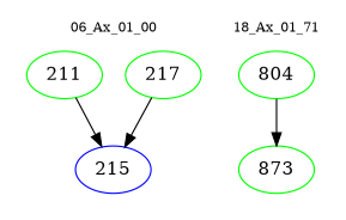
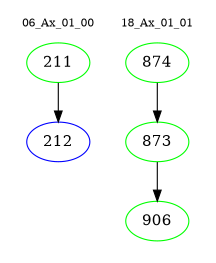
  digraph {
    node [color=green]
    edge [color=black]
-   n1 [label=217]
-   n2 [color=blue label=215]
+   n2 [color=blue label=212]
    n3 [label=211]
-   n4 [label=804]
+   n4 [label=874]
    n5 [label=873]
+   n6 [label=906]
    subgraph cluster_1 {
      color=white
      fontsize=10
      label="06_Ax_01_00"
-     n1
      n2
      n3
    }
    subgraph cluster_2 {
      color=white
      fontsize=10
-     label="18_Ax_01_71"
+     label="18_Ax_01_01"
      n4
      n5
+     n6
    }
-   n1 -> n2
    n3 -> n2
    n4 -> n5
+   n5 -> n6
  }
